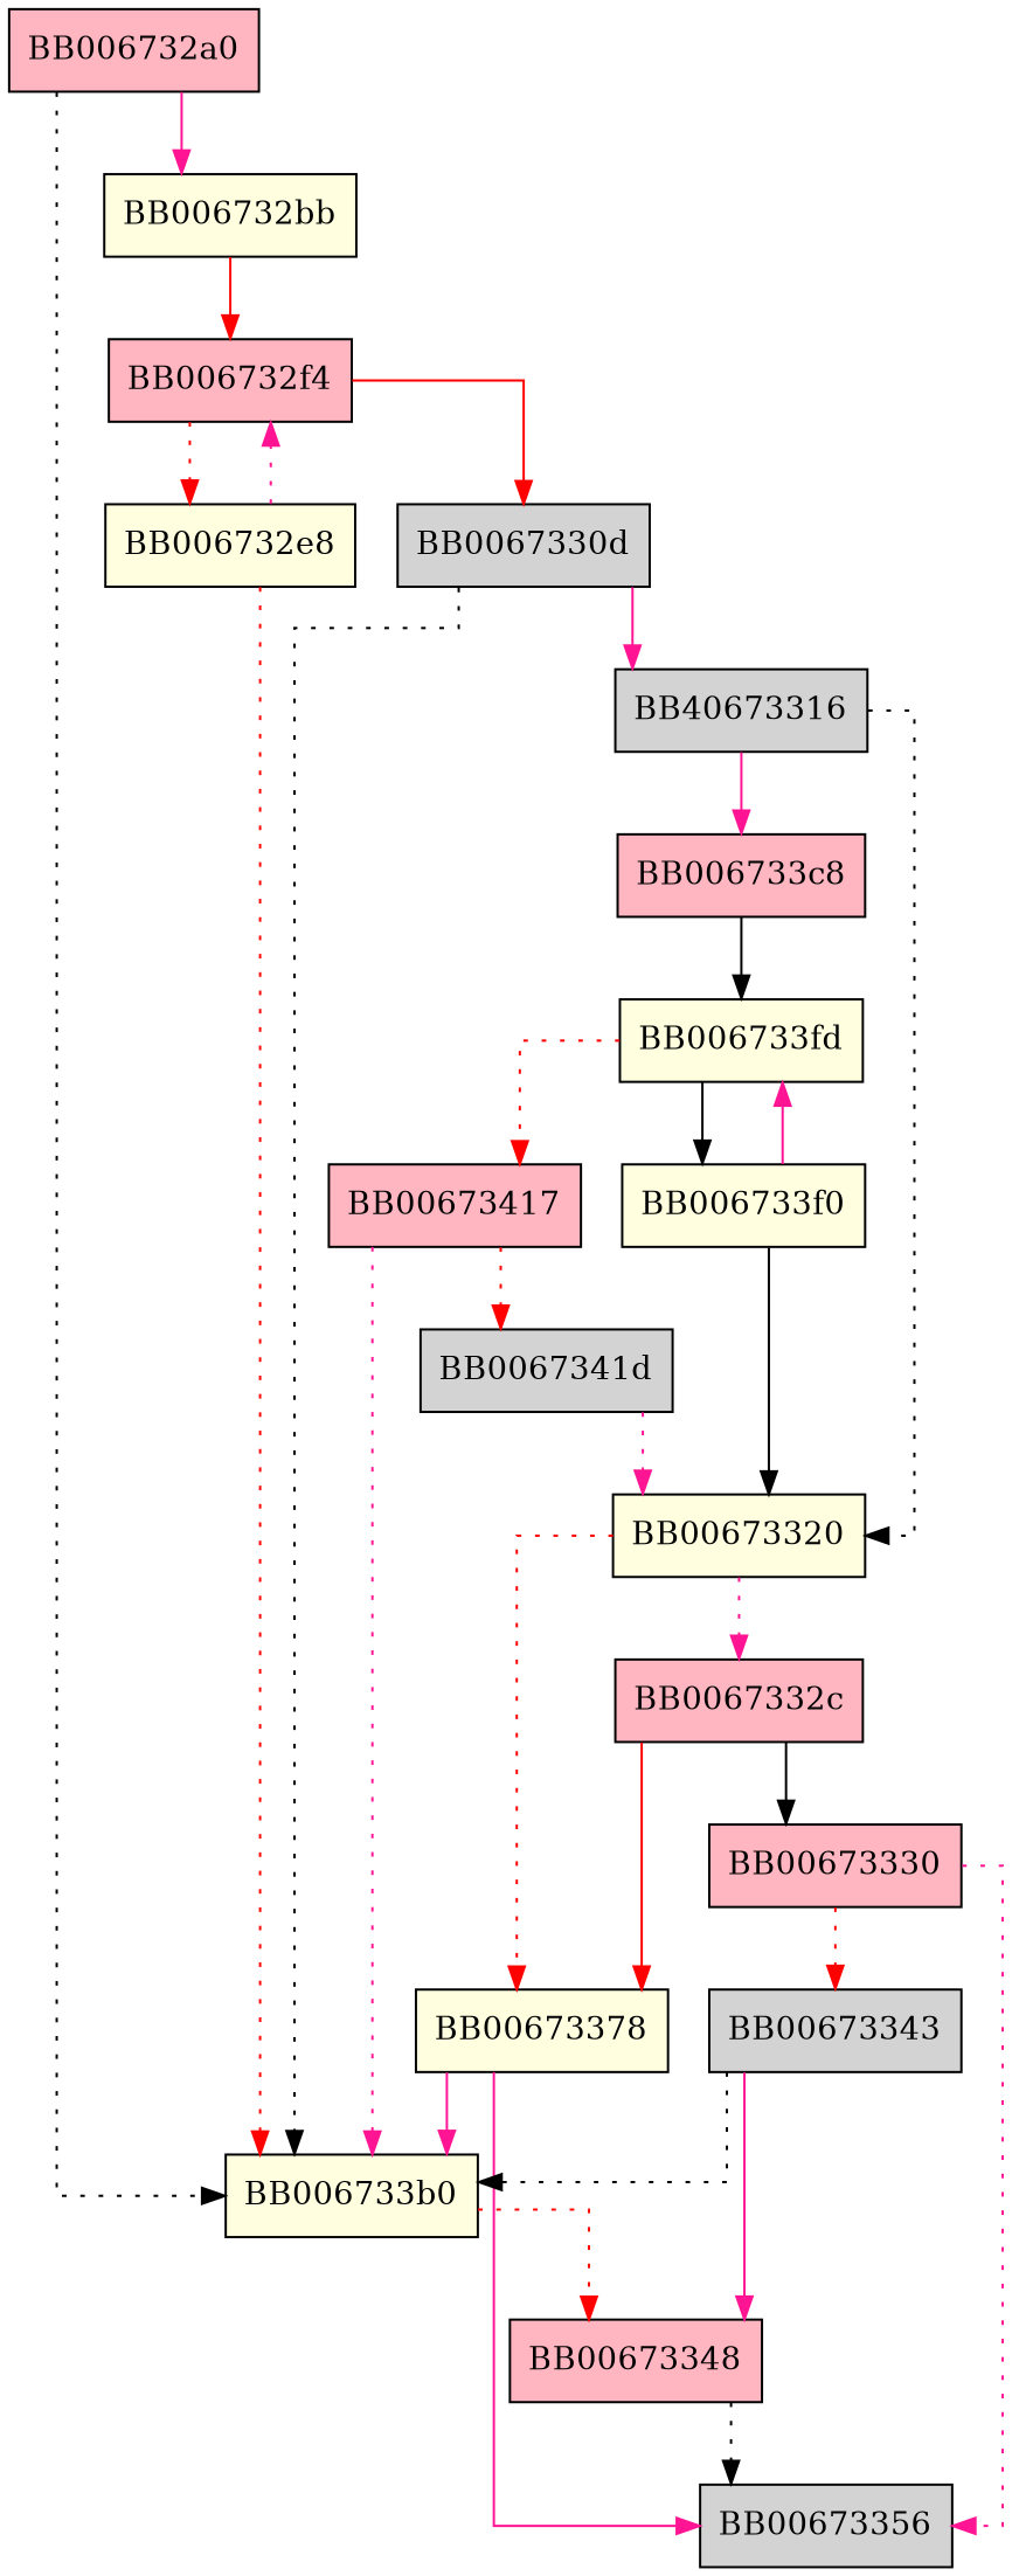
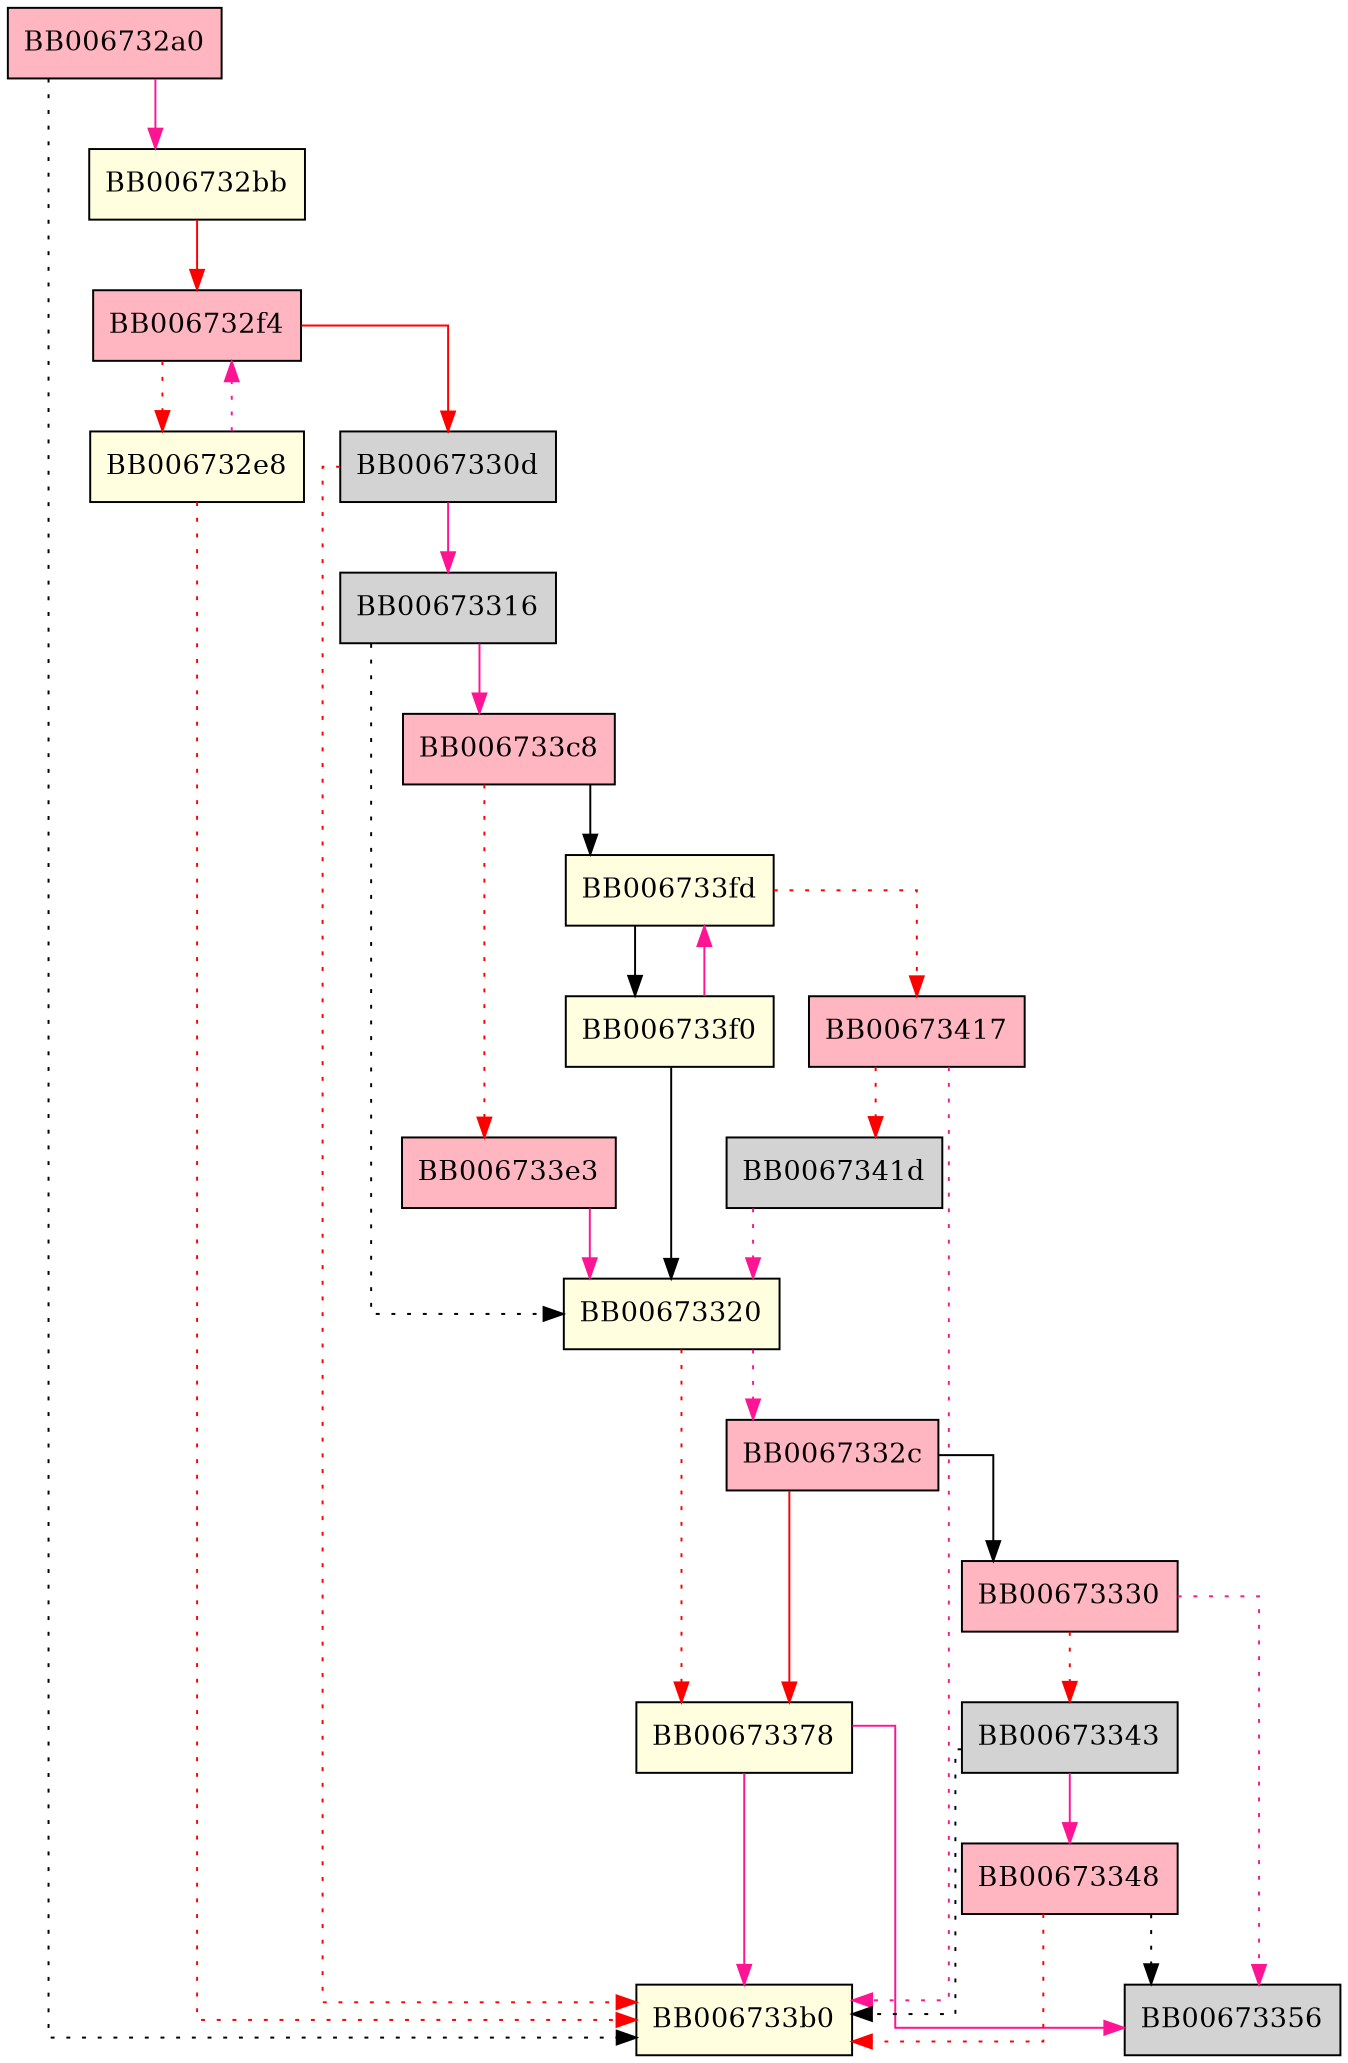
  digraph {
    splines=ortho
    node [fillcolor=lightpink shape=box style=filled]
    edge [color=deeppink style=dotted]
    BB006733b0 [fillcolor=lightyellow]
    BB006732a0
    BB006732bb [fillcolor=lightyellow]
    BB006732f4
    BB006732e8 [fillcolor=lightyellow]
    BB0067330d [fillcolor=lightgrey]
-   BB00673316 [fillcolor=lightgrey label=BB40673316]
+   BB00673316 [fillcolor=lightgrey]
    BB006733c8
    BB00673320 [fillcolor=lightyellow]
    BB006733fd [fillcolor=lightyellow]
+   BB006733e3
    BB00673378 [fillcolor=lightyellow]
    BB0067332c
    BB006733f0 [fillcolor=lightyellow]
    BB00673417
    BB00673356 [fillcolor=lightgrey]
    BB00673330
    BB00673343 [fillcolor=lightgrey]
    BB00673348
    BB0067341d [fillcolor=lightgrey]
    BB006732a0 -> BB006733b0 [color=black]
    BB006732a0 -> BB006732bb [style=solid]
    BB006732bb -> BB006732f4 [color=red style=solid]
    BB006732f4 -> BB006732e8 [color=red]
    BB006732f4 -> BB0067330d [color=red style=solid]
    BB006732e8 -> BB006733b0 [color=red]
    BB006732e8 -> BB006732f4
-   BB0067330d -> BB006733b0 [color=black]
+   BB0067330d -> BB006733b0 [color=red]
    BB0067330d -> BB00673316 [style=solid]
    BB00673316 -> BB006733c8 [style=solid]
    BB00673316 -> BB00673320 [color=black]
    BB006733c8 -> BB006733fd [color=black style=solid]
+   BB006733c8 -> BB006733e3 [color=red]
    BB00673320 -> BB00673378 [color=red]
    BB00673320 -> BB0067332c
    BB006733fd -> BB006733f0 [color=black style=solid]
    BB006733fd -> BB00673417 [color=red]
+   BB006733e3 -> BB00673320 [style=solid]
    BB00673378 -> BB006733b0 [style=solid]
    BB00673378 -> BB00673356 [style=solid]
    BB0067332c -> BB00673378 [color=red style=solid]
    BB0067332c -> BB00673330 [color=black style=solid]
    BB006733f0 -> BB00673320 [color=black style=solid]
    BB006733f0 -> BB006733fd [style=solid]
    BB00673417 -> BB006733b0
    BB00673417 -> BB0067341d [color=red]
    BB00673330 -> BB00673356
    BB00673330 -> BB00673343 [color=red]
    BB00673343 -> BB006733b0 [color=black]
    BB00673343 -> BB00673348 [style=solid]
-   BB006733b0 -> BB00673348 [color=red]
+   BB00673348 -> BB006733b0 [color=red]
    BB00673348 -> BB00673356 [color=black]
    BB0067341d -> BB00673320
  }
